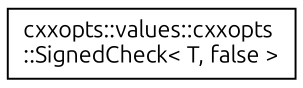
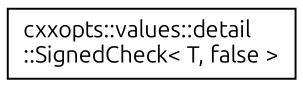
  digraph {
    rankdir=LR
    fontname=Ubuntu
-   n1 [color=black fillcolor=white fontname=Ubuntu fontsize=12 height=0.2 label="cxxopts::values::cxxopts\l::SignedCheck\< T, false \>" shape=record style=filled width=0.4]
+   n1 [color=black fillcolor=white fontname=Ubuntu fontsize=12 height=0.2 label="cxxopts::values::detail\l::SignedCheck\< T, false \>" shape=record style=filled width=0.4]
  }
